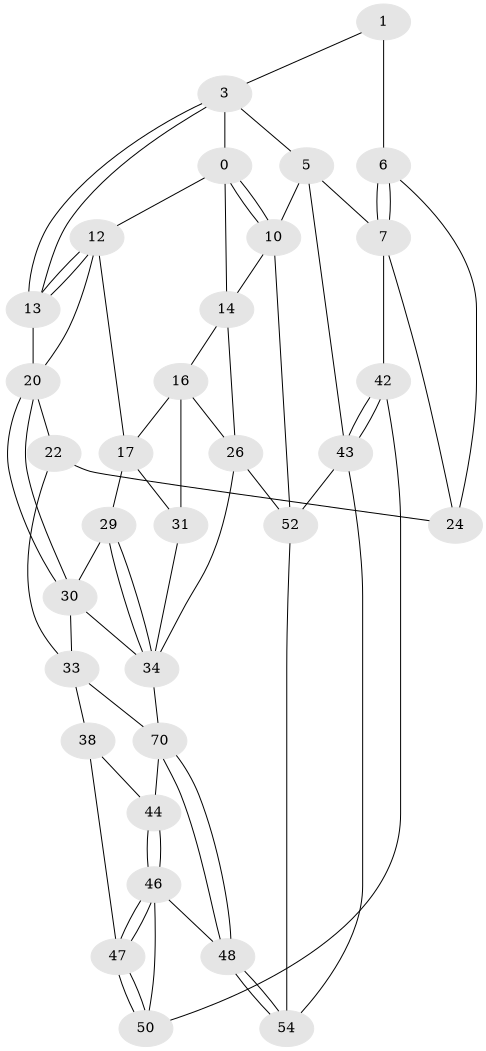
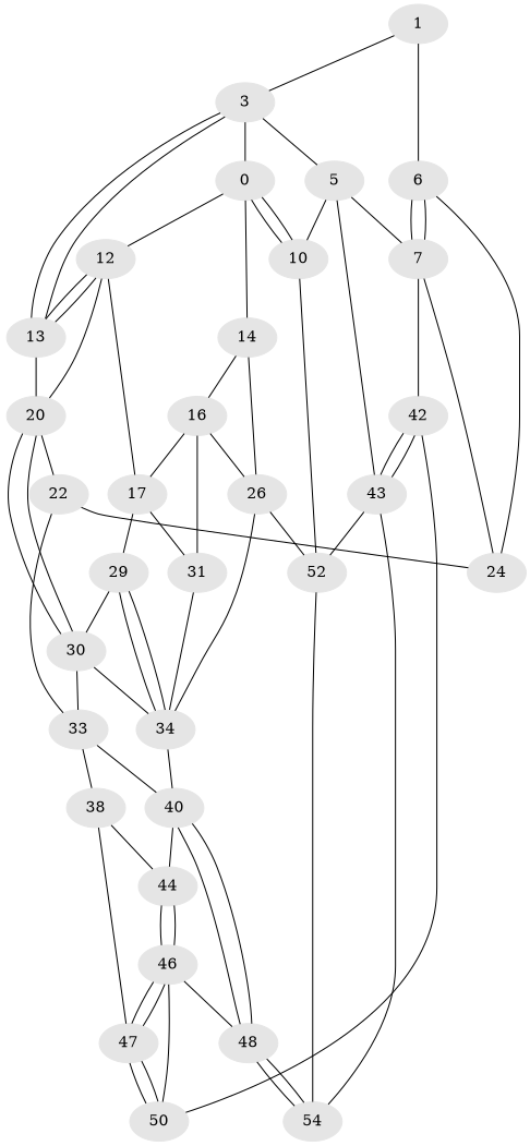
  graph {
    node [color=gray90 style=filled]
    1 [super="+2"]
    3 [super="+4"]
    6 [super="+19"]
    5 [super="+8"]
    n5 [label=0 super="+11"]
    13
    7 [super="+25"]
    24
    10
    43 [super="+57"]
    12 [super="+18"]
    14 [super="+15"]
    20 [super="+21"]
    42 [super="+51"]
    52 [super="+53"]
    54 [super="+56"]
    50 [super="+55"]
    17 [super="+28"]
    16 [super="+27"]
    26 [super="+45"]
    31 [super="+36"]
    29
    22 [super="+23"]
    30 [super="+32"]
    34 [super="+35"]
    33 [super="+37"]
    38 [super="+39"]
-   40 [super="+41" label=70]
+   40 [super="+41"]
    44
    47
    48
    46 [super="+49"]
    1 -- 3
    1 -- 6 [weight=2]
    3 -- 5
    3 -- n5
    3 -- 13
    3 -- 13
    6 -- 7
    6 -- 7
    6 -- 24
    5 -- 7
    5 -- 10
    5 -- 43
    n5 -- 10
    n5 -- 10
    n5 -- 12
    n5 -- 14
    13 -- 20
    7 -- 24
    7 -- 42
-   10 -- 14
    10 -- 52
    43 -- 52
    43 -- 54
    12 -- 13
    12 -- 13
    12 -- 20
    12 -- 17
    14 -- 16
    14 -- 26
    20 -- 22
    20 -- 30
    20 -- 30
    42 -- 43
    42 -- 43
    42 -- 50
    52 -- 54 [weight=2]
    17 -- 31
    17 -- 29
    16 -- 17
    16 -- 26
    16 -- 31
    26 -- 52
    26 -- 34
    31 -- 34
    29 -- 30
    29 -- 34
    29 -- 34
    22 -- 24
    22 -- 33
    30 -- 34
    30 -- 33
    34 -- 40
    33 -- 38
    33 -- 40
    38 -- 44
    38 -- 47
    40 -- 44
    40 -- 48
    40 -- 48
    44 -- 46
    44 -- 46
    47 -- 50
    47 -- 50
    48 -- 54
    48 -- 54
    46 -- 50
    46 -- 47
    46 -- 47
    46 -- 48
  }
